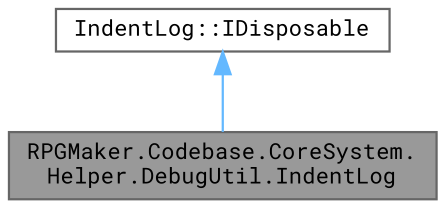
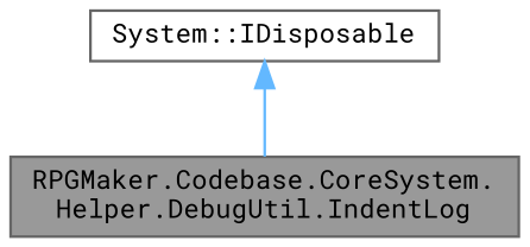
  digraph {
    fontname="Roboto Mono"
    node [color=gray40 fontname="Roboto Mono" fontsize=10 shape=box style=filled]
    n1 [fillcolor=grey60 fontcolor=black height=0.2 label="RPGMaker.Codebase.CoreSystem.\lHelper.DebugUtil.IndentLog" width=0.4]
-   n2 [fillcolor=white height=0.2 label="IndentLog::IDisposable" width=0.4]
+   n2 [fillcolor=white height=0.2 label="System::IDisposable" width=0.4]
    n2 -> n1 [color=steelblue1 dir=back fontname="Roboto Mono" fontsize=10 labelfontname=Helvetica labelfontsize=10 style=solid]
  }
